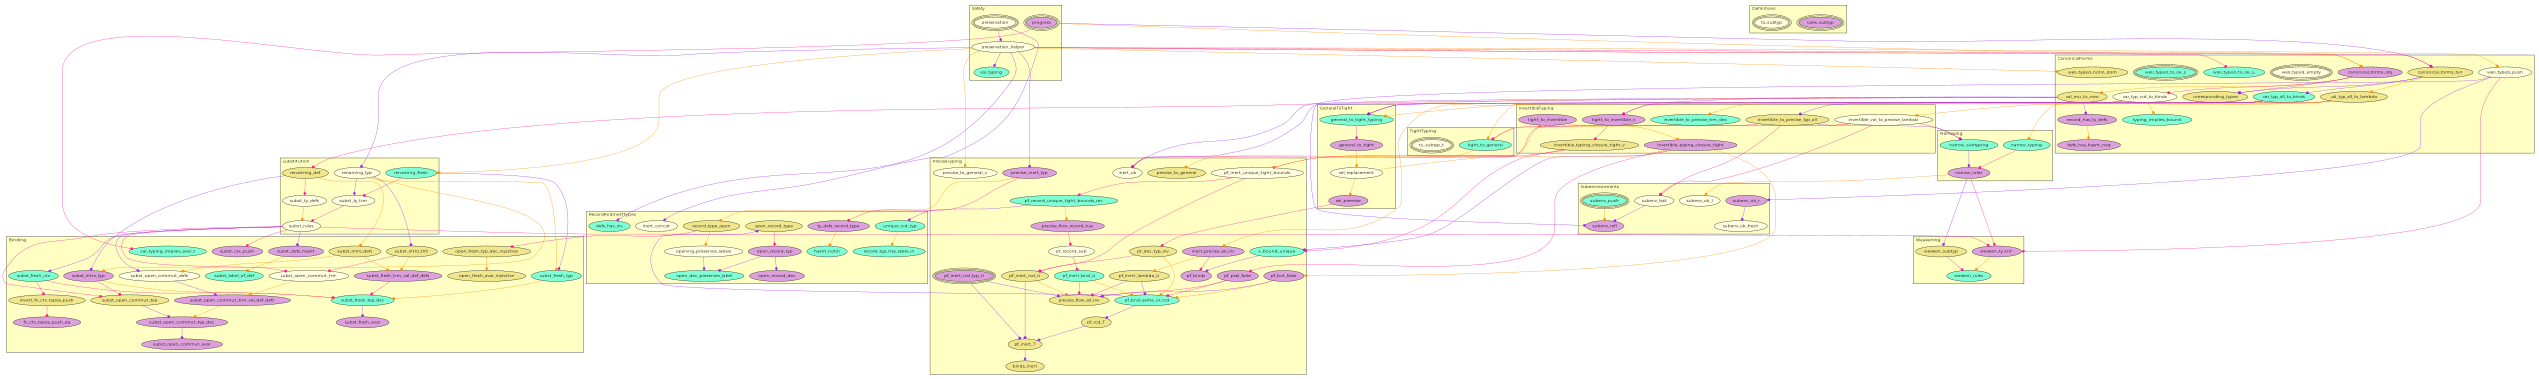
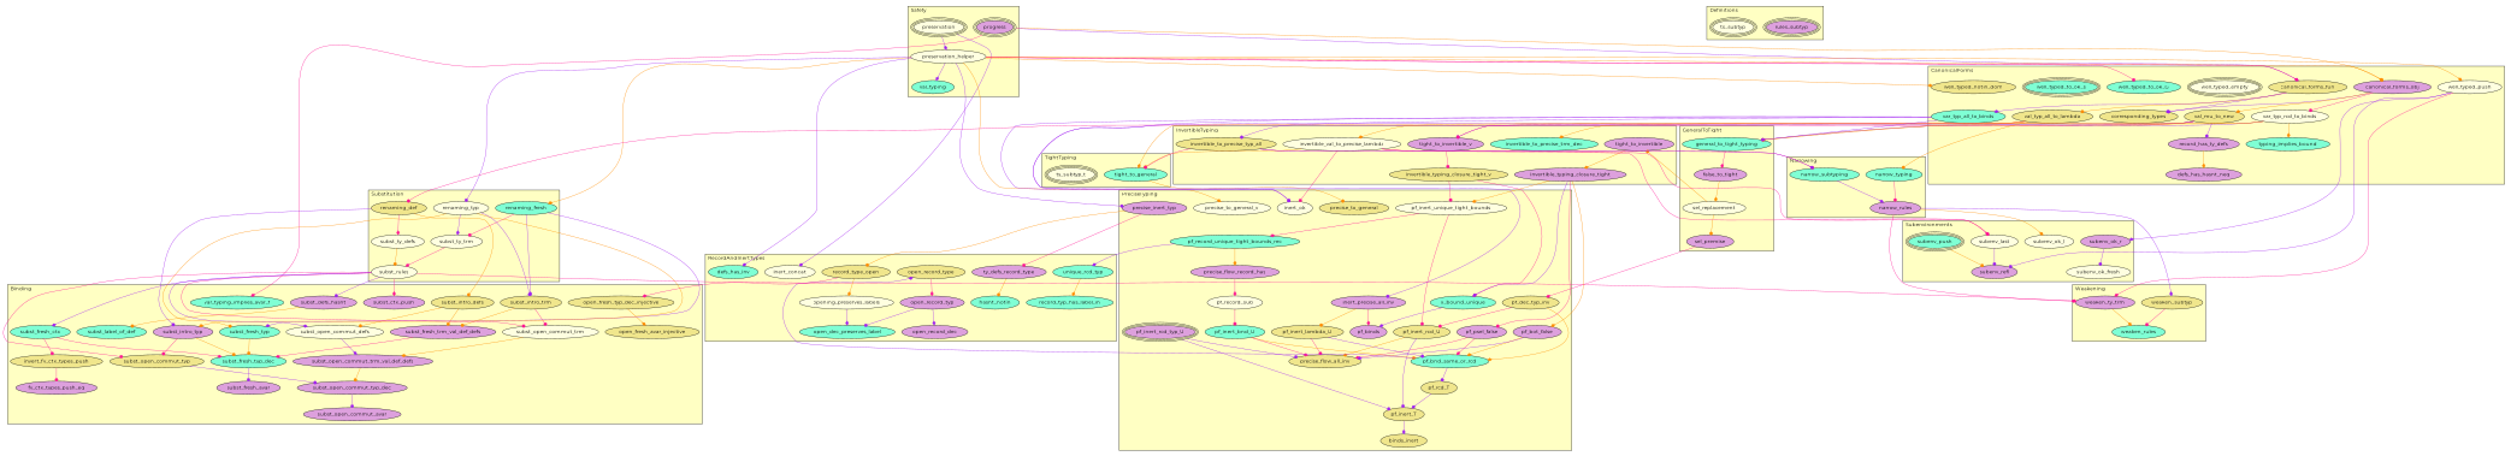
  digraph {
    fontname=Montserrat
    node [fillcolor=plum fontname=Montserrat style=filled]
    edge [arrowhead=diamond color=darkorange fontname=Montserrat]
    n1 [fillcolor=khaki label=weaken_subtyp]
    n2 [label=weaken_ty_trm]
    n3 [fillcolor=aquamarine label=weaken_rules]
    n4 [fillcolor=aquamarine label=var_typing_implies_avar_f]
    n5 [label=subst_defs_hasnt]
    n6 [fillcolor=aquamarine label=subst_label_of_def]
    n7 [label=subst_intro_typ]
    n8 [fillcolor=khaki label=subst_intro_defs]
    n9 [fillcolor=khaki label=subst_intro_trm]
    n10 [fillcolor=lightyellow label=subst_open_commut_defs]
    n11 [fillcolor=lightyellow label=subst_open_commut_trm]
    n12 [label=subst_open_commut_trm_val_def_defs]
    n13 [fillcolor=khaki label=subst_open_commut_typ]
    n14 [label=subst_open_commut_typ_dec]
    n15 [label=subst_open_commut_avar]
    n16 [label=subst_ctx_push]
    n17 [fillcolor=aquamarine label=subst_fresh_ctx]
    n18 [fillcolor=khaki label=invert_fv_ctx_types_push]
    n19 [label=fv_ctx_types_push_eq]
    n20 [label=subst_fresh_trm_val_def_defs]
    n21 [fillcolor=aquamarine label=subst_fresh_typ]
    n22 [fillcolor=aquamarine label=subst_fresh_typ_dec]
    n23 [label=subst_fresh_avar]
    n24 [fillcolor=khaki label=open_fresh_typ_dec_injective]
    n25 [fillcolor=khaki label=open_fresh_avar_injective]
    n26 [label=progress peripheries=3]
    n27 [fillcolor=lightyellow label=preservation peripheries=3]
    n28 [fillcolor=lightyellow label=preservation_helper]
    n29 [fillcolor=aquamarine label=val_typing]
    n30 [fillcolor=aquamarine label=tight_to_general]
    n31 [fillcolor=lightyellow label=ts_subtyp_t peripheries=3]
    n32 [label=subenv_ok_r]
    n33 [fillcolor=lightyellow label=subenv_ok_l]
    n34 [fillcolor=lightyellow label=subenv_ok_fresh]
    n35 [fillcolor=lightyellow label=subenv_last]
    n36 [fillcolor=aquamarine label=subenv_push peripheries=3]
    n37 [label=subenv_refl]
    n38 [fillcolor=lightyellow label=precise_to_general_v]
    n39 [fillcolor=khaki label=precise_to_general]
    n40 [fillcolor=khaki label=pf_dec_typ_inv]
    n41 [fillcolor=lightyellow label=inert_ok]
    n42 [fillcolor=aquamarine label=x_bound_unique]
    n43 [fillcolor=lightyellow label=pf_inert_unique_tight_bounds]
    n44 [fillcolor=aquamarine label=pf_record_unique_tight_bounds_rec]
    n45 [label=precise_flow_record_has]
    n46 [fillcolor=lightyellow label=pf_record_sub]
    n47 [label=pf_psel_false]
    n48 [label=pf_bot_false]
    n49 [label=inert_precise_all_inv]
    n50 [fillcolor=khaki label=pf_inert_lambda_U]
    n51 [label=pf_inert_rcd_typ_U peripheries=3]
    n52 [fillcolor=khaki label=pf_inert_rcd_U]
    n53 [fillcolor=aquamarine label=pf_inert_bnd_U]
    n54 [fillcolor=aquamarine label=pf_bnd_same_or_rcd]
    n55 [fillcolor=khaki label=pf_rcd_T]
    n56 [fillcolor=khaki label=pf_inert_T]
    n57 [fillcolor=khaki label=binds_inert]
    n58 [label=precise_inert_typ]
    n59 [fillcolor=khaki label=precise_flow_all_inv]
    n60 [label=pf_binds]
    n61 [fillcolor=aquamarine label=general_to_tight_typing]
-   n62 [label=general_to_tight]
+   n62 [label=false_to_tight]
    n63 [fillcolor=lightyellow label=sel_replacement]
    n64 [label=sel_premise]
    n65 [fillcolor=aquamarine label=renaming_fresh]
    n66 [fillcolor=lightyellow label=renaming_typ]
    n67 [fillcolor=khaki label=renaming_def]
    n68 [fillcolor=lightyellow label=subst_ty_defs]
    n69 [fillcolor=lightyellow label=subst_ty_trm]
    n70 [fillcolor=lightyellow label=subst_rules]
    n71 [label=canonical_forms_obj]
    n72 [fillcolor=khaki label=canonical_forms_fun]
    n73 [fillcolor=khaki label=corresponding_types]
    n74 [fillcolor=lightyellow label=well_typed_push]
    n75 [fillcolor=lightyellow label=well_typed_empty peripheries=3]
    n76 [fillcolor=khaki label=well_typed_notin_dom]
    n77 [fillcolor=aquamarine label=well_typed_to_ok_s peripheries=3]
    n78 [fillcolor=aquamarine label=well_typed_to_ok_G]
    n79 [fillcolor=khaki label=val_mu_to_new]
    n80 [fillcolor=lightyellow label=var_typ_rcd_to_binds]
    n81 [fillcolor=khaki label=val_typ_all_to_lambda]
    n82 [fillcolor=aquamarine label=var_typ_all_to_binds]
    n83 [label=record_has_ty_defs]
    n84 [label=defs_has_hasnt_neq]
    n85 [fillcolor=aquamarine label=typing_implies_bound]
    n86 [fillcolor=aquamarine label=narrow_subtyping]
    n87 [fillcolor=aquamarine label=narrow_typing]
    n88 [label=narrow_rules]
    n89 [label=tight_to_invertible_v]
    n90 [fillcolor=khaki label=invertible_typing_closure_tight_v]
    n91 [label=tight_to_invertible]
    n92 [label=invertible_typing_closure_tight]
    n93 [fillcolor=lightyellow label=invertible_val_to_precise_lambda]
    n94 [fillcolor=khaki label=invertible_to_precise_typ_all]
    n95 [fillcolor=aquamarine label=invertible_to_precise_trm_dec]
    n96 [fillcolor=lightyellow label=inert_concat]
    n97 [fillcolor=aquamarine label=defs_has_inv]
    n98 [fillcolor=aquamarine label=unique_rcd_typ]
    n99 [fillcolor=aquamarine label=record_typ_has_label_in]
    n100 [fillcolor=khaki label=record_type_open]
    n101 [fillcolor=lightyellow label=opening_preserves_labels]
    n102 [label=ty_defs_record_type]
    n103 [fillcolor=khaki label=open_record_type]
    n104 [label=open_record_typ]
    n105 [label=open_record_dec]
    n106 [fillcolor=aquamarine label=open_dec_preserves_label]
    n107 [fillcolor=aquamarine label=hasnt_notin]
    n108 [label=rules_subtyp peripheries=3]
    n109 [fillcolor=lightyellow label=ts_subtyp peripheries=3]
    subgraph cluster_1 {
      fillcolor="#FFFFC3"
      label=Weakening
      labeljust=l
      style=filled
      n1
      n2
      n3
    }
    subgraph cluster_2 {
      fillcolor="#FFFFC3"
      label=Binding
      labeljust=l
      style=filled
      n4
      n5
      n6
      n7
      n8
      n9
      n10
      n11
      n12
      n13
      n14
      n15
      n16
      n17
      n18
      n19
      n20
      n21
      n22
      n23
      n24
      n25
    }
    subgraph cluster_3 {
      fillcolor="#FFFFC3"
      label=Safety
      labeljust=l
      style=filled
      n26
      n27
      n28
      n29
    }
    subgraph cluster_4 {
      fillcolor="#FFFFC3"
      label=TightTyping
      labeljust=l
      style=filled
      n30
      n31
    }
    subgraph cluster_5 {
      fillcolor="#FFFFC3"
      label=Subenvironments
      labeljust=l
      style=filled
      n32
      n33
      n34
      n35
      n36
      n37
    }
    subgraph cluster_6 {
      fillcolor="#FFFFC3"
      label=PreciseTyping
      labeljust=l
      style=filled
      n38
      n39
      n40
      n41
      n42
      n43
      n44
      n45
      n46
      n47
      n48
      n49
      n50
      n51
      n52
      n53
      n54
      n55
      n56
      n57
      n58
      n59
      n60
    }
    subgraph cluster_7 {
      fillcolor="#FFFFC3"
      label=GeneralToTight
      labeljust=l
      style=filled
      n61
      n62
      n63
      n64
    }
    subgraph cluster_8 {
      fillcolor="#FFFFC3"
      label=Substitution
      labeljust=l
      style=filled
      n65
      n66
      n67
      n68
      n69
      n70
    }
    subgraph cluster_9 {
      fillcolor="#FFFFC3"
      label=CanonicalForms
      labeljust=l
      style=filled
      n71
      n72
      n73
      n74
      n75
      n76
      n77
      n78
      n79
      n80
      n81
      n82
      n83
      n84
      n85
    }
    subgraph cluster_10 {
      fillcolor="#FFFFC3"
      label=Narrowing
      labeljust=l
      style=filled
      n86
      n87
      n88
    }
    subgraph cluster_11 {
      fillcolor="#FFFFC3"
      label=InvertibleTyping
      labeljust=l
      style=filled
      n89
      n90
      n91
      n92
      n93
      n94
      n95
    }
    subgraph cluster_12 {
      fillcolor="#FFFFC3"
      label=RecordAndInertTypes
      labeljust=l
      style=filled
      n96
      n97
      n98
      n99
      n100
      n101
      n102
      n103
      n104
      n105
      n106
      n107
    }
    subgraph cluster_13 {
      fillcolor="#FFFFC3"
      label=Definitions
      labeljust=l
      style=filled
      n108
      n109
    }
    n1 -> n3 [arrowhead=dot color=deeppink]
    n2 -> n3
    n5 -> n6 [arrowhead=dot]
    n7 -> n13 [arrowhead=dot color=deeppink]
    n7 -> n22 [arrowhead=dot]
    n8 -> n10 [arrowhead=dot]
    n8 -> n20 [arrowhead=dot]
    n9 -> n11 [arrowhead=dot color=deeppink]
    n9 -> n20 [arrowhead=dot]
    n10 -> n12 [color=purple]
    n11 -> n12
    n12 -> n14 [arrowhead=dot]
    n13 -> n14 [arrowhead=dot color=purple]
    n14 -> n15 [arrowhead=dot color=purple]
    n17 -> n18 [arrowhead=dot color=deeppink]
    n17 -> n22 [color=deeppink]
    n18 -> n19 [arrowhead=dot color=deeppink]
    n20 -> n22 [color=deeppink]
    n21 -> n22 [arrowhead=dot]
    n22 -> n23 [arrowhead=dot color=purple]
    n24 -> n25
    n26 -> n4 [color=deeppink]
    n26 -> n71 [arrowhead=dot]
    n26 -> n72 [color=purple]
    n27 -> n28 [color=purple]
    n27 -> n96 [color=purple]
    n28 -> n29 [color=purple]
    n28 -> n38
    n28 -> n58 [arrowhead=dot color=purple]
    n28 -> n65
    n28 -> n66 [arrowhead=dot color=purple]
    n28 -> n71
    n28 -> n72 [color=deeppink]
    n28 -> n74
    n28 -> n76
    n28 -> n78 [arrowhead=dot color=deeppink]
    n28 -> n97 [color=purple]
    n30 -> n39 [arrowhead=dot]
    n32 -> n34 [arrowhead=dot color=purple]
    n35 -> n37 [arrowhead=dot color=purple]
    n36 -> n37 [arrowhead=dot]
    n40 -> n52 [arrowhead=dot color=deeppink]
    n40 -> n54
    n42 -> n60 [color=purple]
    n43 -> n44 [color=deeppink]
    n43 -> n52 [arrowhead=dot color=deeppink]
    n44 -> n45
    n44 -> n98 [color=purple]
    n45 -> n46 [color=deeppink]
    n46 -> n53 [arrowhead=dot color=deeppink]
    n47 -> n54 [color=deeppink]
    n47 -> n59 [color=deeppink]
    n48 -> n54
    n48 -> n59 [color=purple]
    n49 -> n50 [arrowhead=dot]
    n49 -> n60 [color=deeppink]
    n50 -> n54 [arrowhead=dot color=purple]
    n50 -> n59 [arrowhead=dot color=deeppink]
    n51 -> n56 [arrowhead=dot color=purple]
    n51 -> n59 [arrowhead=dot color=purple]
    n52 -> n56 [arrowhead=dot color=purple]
    n52 -> n59
    n53 -> n54
    n53 -> n59 [color=deeppink]
    n54 -> n55 [arrowhead=dot color=purple]
    n54 -> n103 [color=purple]
    n55 -> n56 [color=purple]
    n56 -> n57 [color=purple]
    n58 -> n100 [arrowhead=dot]
    n58 -> n102 [arrowhead=dot color=deeppink]
    n61 -> n62 [color=deeppink]
    n62 -> n63
    n63 -> n64 [arrowhead=dot]
    n63 -> n91 [arrowhead=dot]
    n64 -> n40 [color=deeppink]
+   n65 -> n9 [color=purple]
    n65 -> n21 [color=purple]
    n65 -> n69 [arrowhead=dot color=deeppink]
    n66 -> n7
    n66 -> n9 [arrowhead=dot color=purple]
    n66 -> n21 [arrowhead=dot]
    n66 -> n69 [color=purple]
    n67 -> n7 [arrowhead=dot color=purple]
    n67 -> n8 [arrowhead=dot]
    n67 -> n68 [color=deeppink]
    n68 -> n70 [arrowhead=dot]
    n69 -> n70 [color=deeppink]
    n70 -> n2 [color=deeppink]
    n70 -> n5 [arrowhead=dot color=purple]
    n70 -> n10 [color=purple]
    n70 -> n11 [arrowhead=dot color=deeppink]
    n70 -> n13 [arrowhead=dot color=deeppink]
    n70 -> n16 [color=deeppink]
    n70 -> n17 [color=purple]
    n71 -> n73 [arrowhead=dot color=purple]
    n71 -> n79
    n71 -> n80 [arrowhead=dot color=deeppink]
    n72 -> n73 [arrowhead=dot color=purple]
    n72 -> n81 [arrowhead=dot]
-   n72 -> n82 [arrowhead=dot color=purple]
+   n72 -> n82 [color=purple]
    n74 -> n2 [color=deeppink]
    n74 -> n32 [color=purple]
    n74 -> n37 [arrowhead=dot color=purple]
    n79 -> n41 [arrowhead=dot color=purple]
    n79 -> n61
    n79 -> n67 [arrowhead=dot color=deeppink]
    n79 -> n83 [arrowhead=dot color=purple]
    n79 -> n89 [arrowhead=dot color=purple]
    n80 -> n30
    n80 -> n61 [arrowhead=dot color=purple]
    n80 -> n85
    n80 -> n95
    n81 -> n61 [arrowhead=dot]
    n81 -> n87 [arrowhead=dot]
    n81 -> n89 [arrowhead=dot color=deeppink]
    n81 -> n93
    n82 -> n41 [arrowhead=dot color=purple]
-   n82 -> n49 [arrowhead=dot]
+   n82 -> n49 [arrowhead=dot color=purple]
    n82 -> n61 [color=purple]
    n82 -> n94 [arrowhead=dot color=purple]
    n83 -> n84
    n86 -> n88 [color=purple]
    n87 -> n88 [arrowhead=dot color=deeppink]
    n88 -> n1 [color=purple]
    n88 -> n2 [color=deeppink]
    n88 -> n33
    n89 -> n90 [arrowhead=dot color=deeppink]
    n90 -> n42 [color=deeppink]
    n90 -> n43 [arrowhead=dot color=deeppink]
    n91 -> n92
    n92 -> n42 [color=purple]
    n92 -> n43
    n92 -> n47 [arrowhead=dot color=deeppink]
    n92 -> n48
    n93 -> n30
    n93 -> n35 [color=deeppink]
    n93 -> n41 [arrowhead=dot color=deeppink]
    n93 -> n86 [arrowhead=dot color=deeppink]
    n94 -> n30 [arrowhead=dot color=deeppink]
    n94 -> n35 [arrowhead=dot color=deeppink]
    n94 -> n86 [color=purple]
    n98 -> n99
    n100 -> n24 [color=deeppink]
    n100 -> n101
    n101 -> n106 [color=purple]
    n102 -> n107 [arrowhead=dot]
    n103 -> n104 [color=deeppink]
    n104 -> n105 [color=purple]
    n104 -> n106 [arrowhead=dot color=purple]
  }
